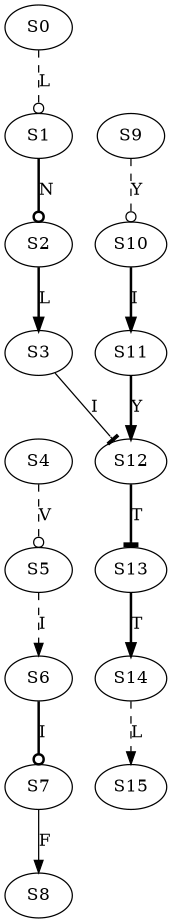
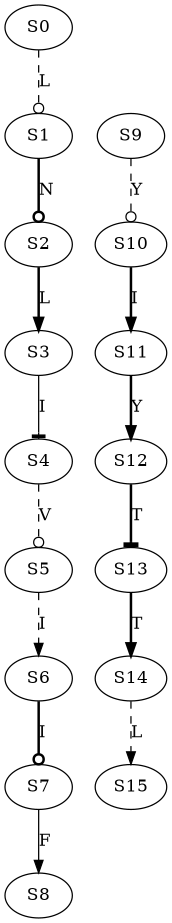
  strict digraph {
    edge [arrowhead=normal style=bold]
    S0
    S1
    S2
    S3
    S4
    S5
    S6
    S7
    S8
    S9
    S10
    S11
    S12
    S13
    S14
    S15
    S0 -> S1 [arrowhead=odot label=L style=dashed]
    S1 -> S2 [arrowhead=odot label=N]
    S2 -> S3 [label=L]
-   S3 -> S12 [arrowhead=tee label=I style=solid]
+   S3 -> S4 [arrowhead=tee label=I style=solid]
    S4 -> S5 [arrowhead=odot label=V style=dashed]
    S5 -> S6 [label=I style=dashed]
    S6 -> S7 [arrowhead=odot label=I]
    S7 -> S8 [label=F style=solid]
    S9 -> S10 [arrowhead=odot label=Y style=dashed]
    S10 -> S11 [label=I]
    S11 -> S12 [label=Y]
    S12 -> S13 [arrowhead=tee label=T]
    S13 -> S14 [label=T]
    S14 -> S15 [label=L style=dashed]
  }
